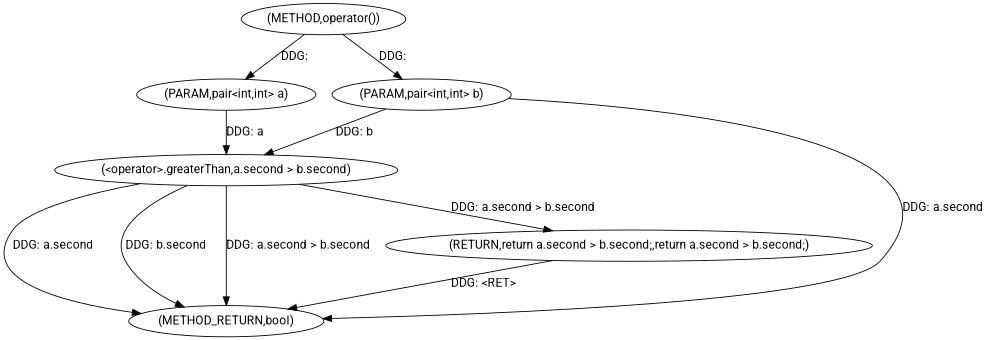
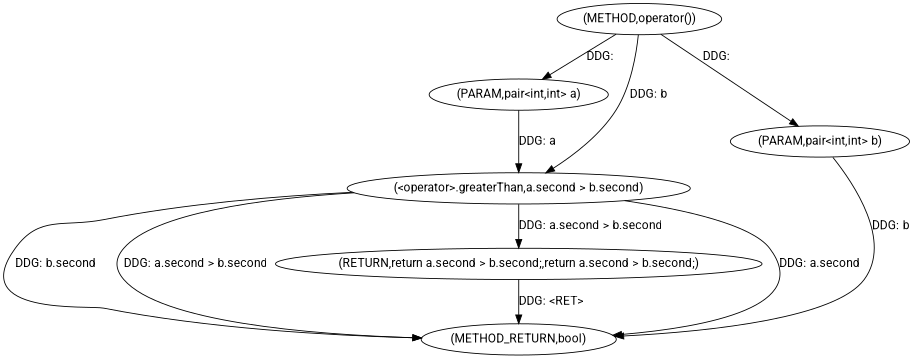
  digraph {
    fontname=Roboto
    node [fontname=Roboto]
    edge [fontname=Roboto]
    n1 [label="(METHOD,operator())"]
    n2 [label="(PARAM,pair<int,int> a)"]
    n3 [label="(PARAM,pair<int,int> b)"]
    n4 [label="(<operator>.greaterThan,a.second > b.second)"]
    n5 [label="(METHOD_RETURN,bool)"]
    n6 [label="(RETURN,return a.second > b.second;,return a.second > b.second;)"]
    n1 -> n2 [label="DDG: "]
    n1 -> n3 [label="DDG: "]
    n2 -> n4 [label="DDG: a"]
-   n3 -> n4 [label="DDG: b"]
-   n3 -> n5 [label="DDG: a.second"]
+   n1 -> n4 [label="DDG: b"]
+   n3 -> n5 [label="DDG: b"]
    n4 -> n5 [label="DDG: a.second"]
    n4 -> n5 [label="DDG: b.second"]
    n4 -> n5 [label="DDG: a.second > b.second"]
    n4 -> n6 [label="DDG: a.second > b.second"]
    n6 -> n5 [label="DDG: <RET>"]
  }
